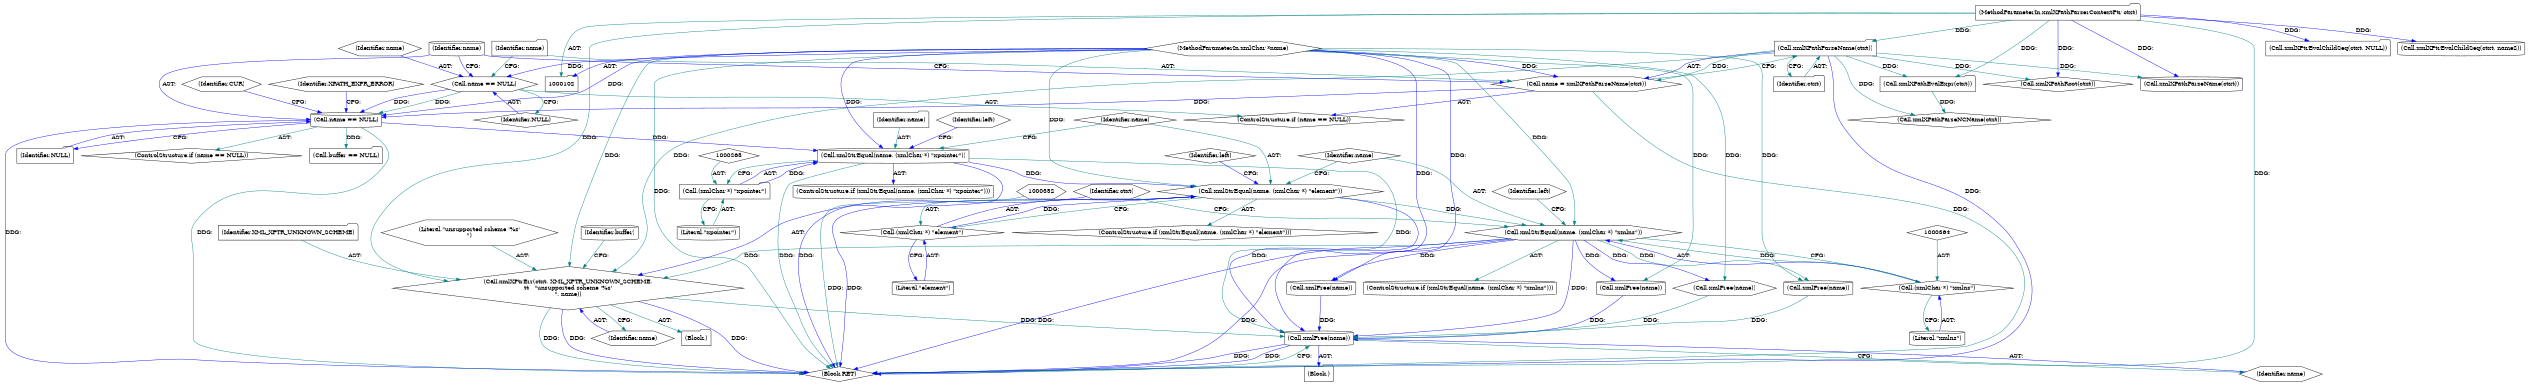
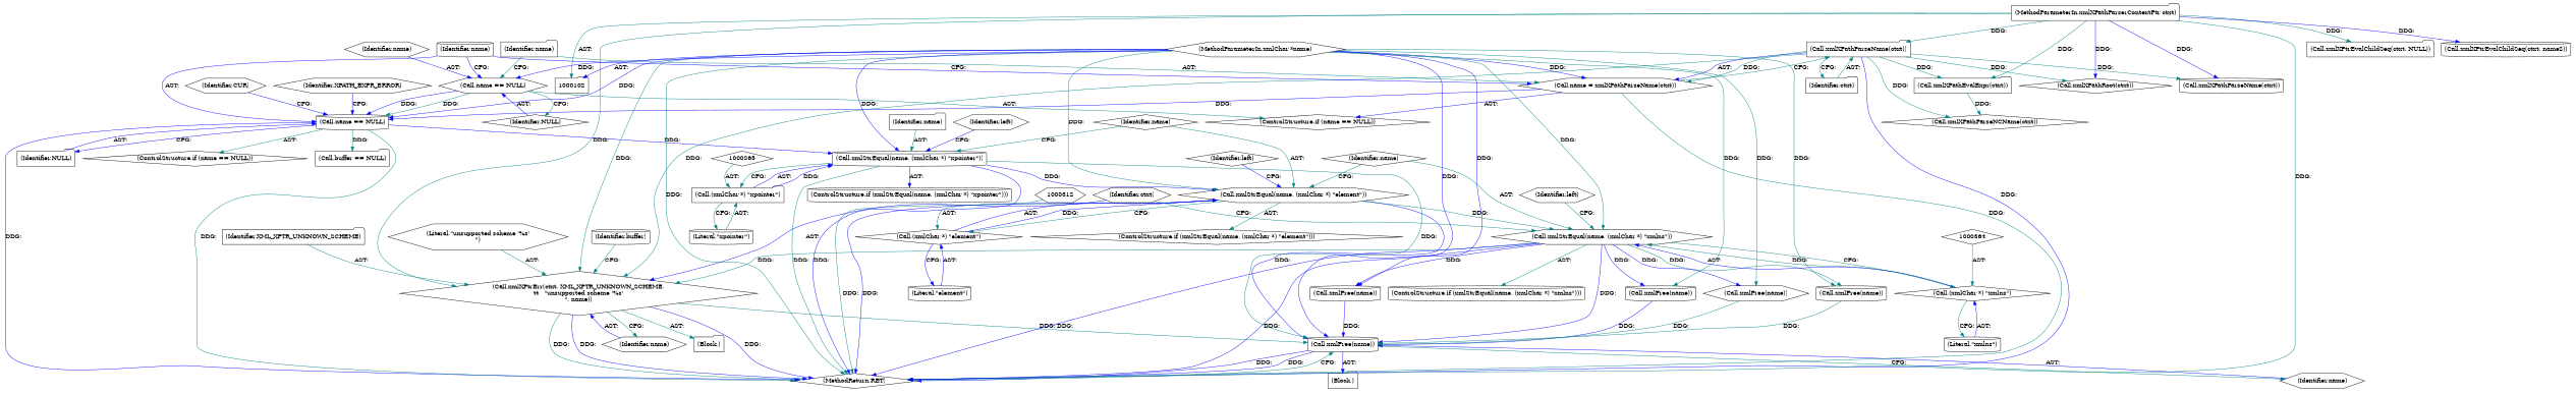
  digraph {
    node [shape=hexagon]
    edge [color=teal]
    n1 [label="(Call,xmlXPtrErr(ctxt, XML_XPTR_UNKNOWN_SCHEME,\n\t\t   \"unsupported scheme '%s'\n\", name))" shape=diamond]
    n2 [label="(Call,xmlFree(name))" shape=cylinder]
    n3 [label="(Identifier,name)"]
    n4 [label="(Block,)" shape=folder]
-   n5 [label="(Block,RET)" shape=diamond]
+   n5 [label="(MethodReturn,RET)" shape=diamond]
    n6 [label="(Block,)" shape=folder]
    n7 [label="(Identifier,name)"]
    n8 [label="(Call,xmlXPathParseName(ctxt))" shape=folder]
    n9 [label="(Call,name = xmlXPathParseName(ctxt))"]
    n10 [label="(Identifier,ctxt)" shape=folder]
    n11 [label="(Call,xmlXPathRoot(ctxt))" shape=diamond]
    n12 [label="(Call,xmlXPathParseNCName(ctxt))" shape=diamond]
    n13 [label="(Call,xmlXPathEvalExpr(ctxt))" shape=folder]
    n14 [label="(Call,xmlXPathParseName(ctxt))" shape=cylinder]
    n15 [label="(Call,name == NULL)" shape=cylinder]
    n16 [label="(ControlStructure,if (name == NULL))" shape=diamond]
    n17 [label="(MethodParameterIn,xmlXPathParserContextPtr ctxt)" shape=folder]
    n18 [label="(Call,xmlXPtrEvalChildSeq(ctxt, NULL))" shape=folder]
    n19 [label="(Call,xmlXPtrEvalChildSeq(ctxt, name2))" shape=cylinder]
    1000102 [shape=folder]
    n21 [label="(Call,xmlStrEqual(name, (xmlChar *) \"xmlns\"))"]
    n22 [label="(Call,(xmlChar *) \"xmlns\")" shape=diamond]
    n23 [label="(ControlStructure,if (xmlStrEqual(name, (xmlChar *) \"xmlns\")))" shape=cylinder]
    n24 [label="(Call,xmlFree(name))" shape=cylinder]
    n25 [label="(Call,xmlFree(name))" shape=cylinder]
    n26 [label="(Call,xmlFree(name))" shape=cylinder]
    n27 [label="(Call,xmlFree(name))"]
    n28 [label="(Literal,\"xmlns\")" shape=cylinder]
    n29 [label="(Call,xmlStrEqual(name, (xmlChar *) \"element\"))"]
    n30 [label="(Call,(xmlChar *) \"element\")" shape=diamond]
    n31 [label="(ControlStructure,if (xmlStrEqual(name, (xmlChar *) \"element\")))" shape=diamond]
    n32 [label="(Literal,\"element\")" shape=cylinder]
    n33 [label="(Call,xmlStrEqual(name, (xmlChar *) \"xpointer\"))" shape=cylinder]
    n34 [label="(Call,(xmlChar *) \"xpointer\")" shape=folder]
    n35 [label="(ControlStructure,if (xmlStrEqual(name, (xmlChar *) \"xpointer\")))" shape=cylinder]
    n36 [label="(Literal,\"xpointer\")" shape=cylinder]
    n37 [label="(Identifier,NULL)" shape=folder]
    n38 [label="(ControlStructure,if (name == NULL))" shape=diamond]
    n39 [label="(Call,buffer == NULL)" shape=folder]
    n40 [label="(MethodParameterIn,xmlChar *name)"]
    n41 [label="(Call,name == NULL)"]
    n42 [label="(Identifier,NULL)" shape=diamond]
    n43 [label="(Identifier,XPATH_EXPR_ERROR)"]
    n44 [label="(Identifier,ctxt)"]
    n45 [label="(Identifier,left)"]
    n46 [label="(Identifier,name)"]
    n47 [label="(Identifier,name)" shape=folder]
    n48 [label="(Identifier,left)"]
    n49 [label="(Identifier,CUR)"]
    n50 [label="(Literal,\"unsupported scheme '%s'\n\")"]
    n51 [label="(Identifier,name)" shape=folder]
    n52 [label="(Identifier,XML_XPTR_UNKNOWN_SCHEME)" shape=folder]
    n53 [label="(Identifier,name)" shape=diamond]
    n54 [label="(Identifier,name)" shape=cylinder]
    n55 [label="(Identifier,left)" shape=diamond]
    n56 [label="(Identifier,name)" shape=diamond]
    n57 [label="(Identifier,buffer)" shape=cylinder]
    1000265 [shape=diamond]
-   1000312 [label=1000352]
+   1000312
    1000364 [shape=diamond]
    n1 -> n2 [label="DDG: "]
    n1 -> n3 [label="CFG: "]
    n1 -> n4 [label="AST: "]
    n1 -> n5 [color=blue label="DDG: "]
    n1 -> n5 [color=blue label="DDG: "]
    n1 -> n5 [label="DDG: "]
    n2 -> n5 [color=blue label="DDG: "]
    n2 -> n5 [color=blue label="DDG: "]
    n2 -> n6 [color=blue label="AST: "]
    n2 -> n7 [label="CFG: "]
    n3 -> n1 [color=blue label="AST: "]
    n5 -> n2 [label="CFG: "]
    n7 -> n2 [color=blue label="AST: "]
    n8 -> n1 [label="DDG: "]
    n8 -> n5 [color=blue label="DDG: "]
    n8 -> n9 [color=blue label="AST: "]
    n8 -> n9 [label="DDG: "]
    n8 -> n10 [label="CFG: "]
    n8 -> n11 [label="DDG: "]
    n8 -> n12 [label="DDG: "]
    n8 -> n13 [label="DDG: "]
    n8 -> n14 [label="DDG: "]
    n9 -> n5 [label="DDG: "]
    n9 -> n8 [label="CFG: "]
    n9 -> n15 [color=blue label="DDG: "]
    n9 -> n16 [color=blue label="AST: "]
    n10 -> n8 [label="AST: "]
    n13 -> n12 [label="DDG: "]
    n15 -> n5 [color=blue label="DDG: "]
    n15 -> n5 [label="DDG: "]
    n15 -> n33 [color=blue label="DDG: "]
    n15 -> n37 [color=blue label="CFG: "]
    n15 -> n38 [label="AST: "]
    n15 -> n39 [label="DDG: "]
    n17 -> n1 [label="DDG: "]
    n17 -> n5 [label="DDG: "]
    n17 -> n8 [label="DDG: "]
    n17 -> n11 [color=blue label="DDG: "]
    n17 -> n13 [label="DDG: "]
    n17 -> n14 [color=blue label="DDG: "]
-   n17 -> n18 [color=blue label="DDG: "]
+   n17 -> n18 [label="DDG: "]
    n17 -> n19 [color=blue label="DDG: "]
    n17 -> 1000102 [label="AST: "]
    n21 -> n1 [label="DDG: "]
    n21 -> n2 [color=blue label="DDG: "]
    n21 -> n5 [color=blue label="DDG: "]
    n21 -> n5 [color=blue label="DDG: "]
    n21 -> n22 [label="CFG: "]
    n21 -> n23 [label="AST: "]
    n21 -> n24 [color=blue label="DDG: "]
    n21 -> n25 [color=blue label="DDG: "]
    n21 -> n26 [label="DDG: "]
    n21 -> n27 [color=blue label="DDG: "]
    n22 -> n21 [color=blue label="AST: "]
    n22 -> n21 [label="DDG: "]
    n22 -> n28 [label="CFG: "]
    n24 -> n2 [color=blue label="DDG: "]
    n25 -> n2 [color=blue label="DDG: "]
    n26 -> n2 [label="DDG: "]
    n27 -> n2 [label="DDG: "]
    n28 -> n22 [color=blue label="AST: "]
    n29 -> n2 [color=blue label="DDG: "]
    n29 -> n5 [label="DDG: "]
    n29 -> n5 [color=blue label="DDG: "]
    n29 -> n21 [label="DDG: "]
    n29 -> n30 [label="CFG: "]
    n29 -> n31 [label="AST: "]
    n30 -> n29 [color=blue label="AST: "]
    n30 -> n29 [color=blue label="DDG: "]
    n30 -> n32 [color=blue label="CFG: "]
    n32 -> n30 [color=blue label="AST: "]
    n33 -> n2 [label="DDG: "]
    n33 -> n5 [color=blue label="DDG: "]
    n33 -> n5 [label="DDG: "]
    n33 -> n29 [color=blue label="DDG: "]
    n33 -> n34 [label="CFG: "]
    n33 -> n35 [color=blue label="AST: "]
    n34 -> n33 [color=blue label="AST: "]
    n34 -> n33 [color=blue label="DDG: "]
    n34 -> n36 [label="CFG: "]
    n36 -> n34 [label="AST: "]
    n37 -> n15 [color=blue label="AST: "]
    n40 -> n1 [label="DDG: "]
    n40 -> n2 [color=blue label="DDG: "]
    n40 -> n5 [label="DDG: "]
    n40 -> n9 [color=blue label="DDG: "]
    n40 -> n15 [color=blue label="DDG: "]
    n40 -> 1000102 [color=blue label="AST: "]
    n40 -> n21 [label="DDG: "]
    n40 -> n24 [label="DDG: "]
    n40 -> n25 [color=blue label="DDG: "]
    n40 -> n26 [label="DDG: "]
    n40 -> n27 [label="DDG: "]
    n40 -> n29 [label="DDG: "]
    n40 -> n33 [color=blue label="DDG: "]
    n40 -> n41 [color=blue label="DDG: "]
    n41 -> n15 [label="DDG: "]
    n41 -> n15 [color=blue label="DDG: "]
    n41 -> n16 [label="AST: "]
    n41 -> n42 [label="CFG: "]
    n42 -> n41 [color=blue label="AST: "]
    n43 -> n15 [color=blue label="CFG: "]
    n44 -> n1 [color=blue label="AST: "]
    n44 -> n21 [label="CFG: "]
    n45 -> n21 [label="CFG: "]
    n46 -> n41 [color=blue label="AST: "]
    n47 -> n33 [label="AST: "]
    n48 -> n33 [color=blue label="CFG: "]
    n49 -> n15 [color=blue label="CFG: "]
    n50 -> n1 [label="AST: "]
    n51 -> n9 [label="AST: "]
    n51 -> n41 [label="CFG: "]
    n52 -> n1 [label="AST: "]
    n53 -> n29 [label="AST: "]
    n53 -> n33 [label="CFG: "]
    n54 -> n9 [color=blue label="CFG: "]
    n54 -> n15 [color=blue label="AST: "]
    n54 -> n41 [color=blue label="CFG: "]
    n55 -> n29 [color=blue label="CFG: "]
    n56 -> n21 [label="AST: "]
    n56 -> n29 [label="CFG: "]
    n57 -> n1 [label="CFG: "]
    1000265 -> n34 [label="AST: "]
    1000312 -> n30 [label="AST: "]
    1000364 -> n22 [label="AST: "]
  }
